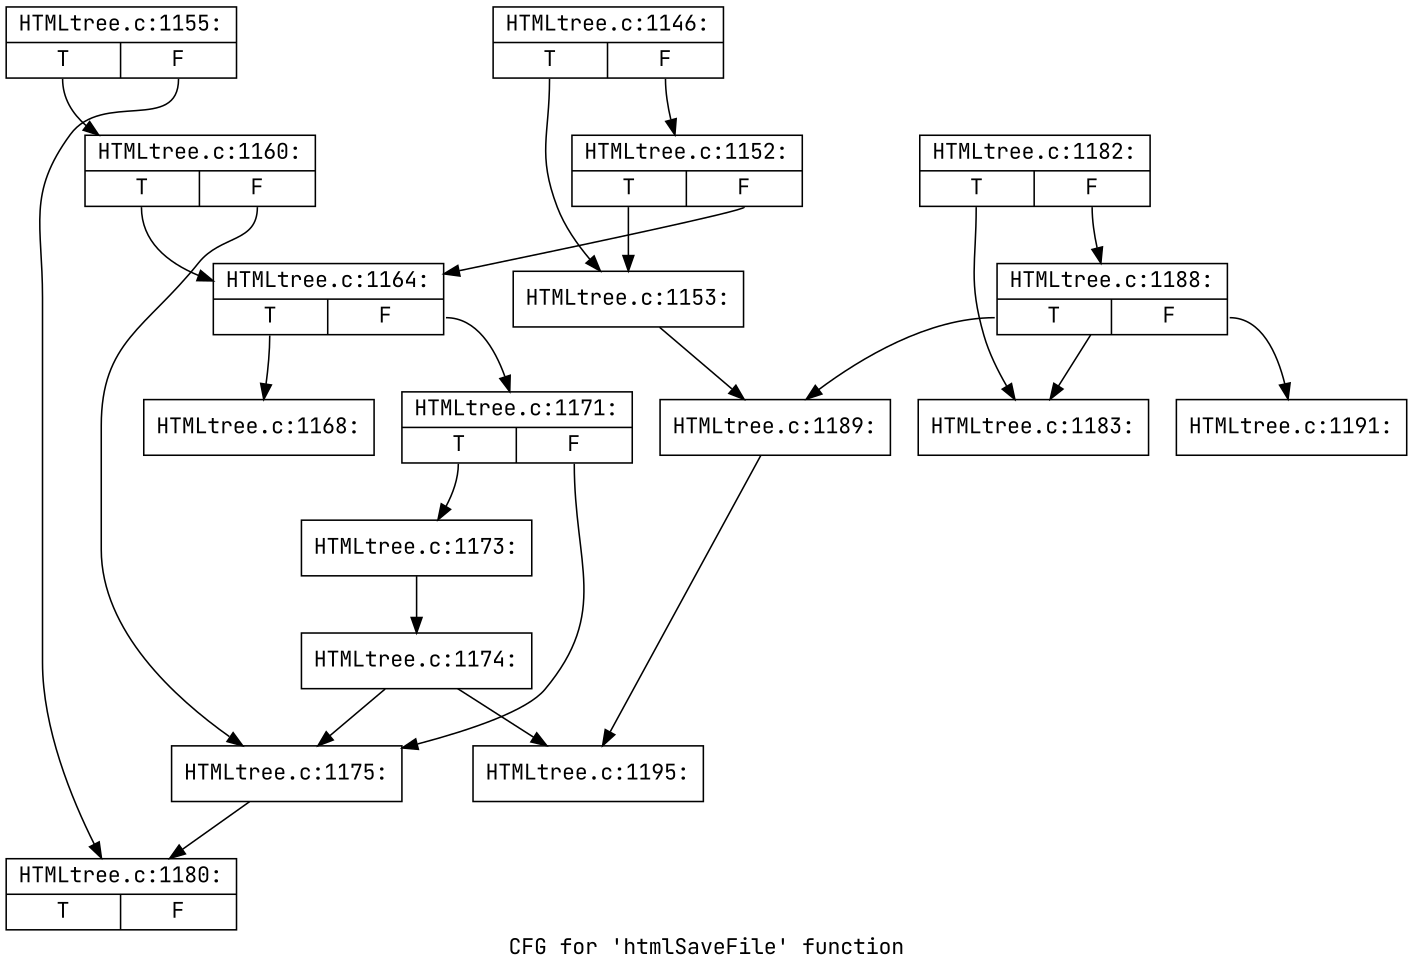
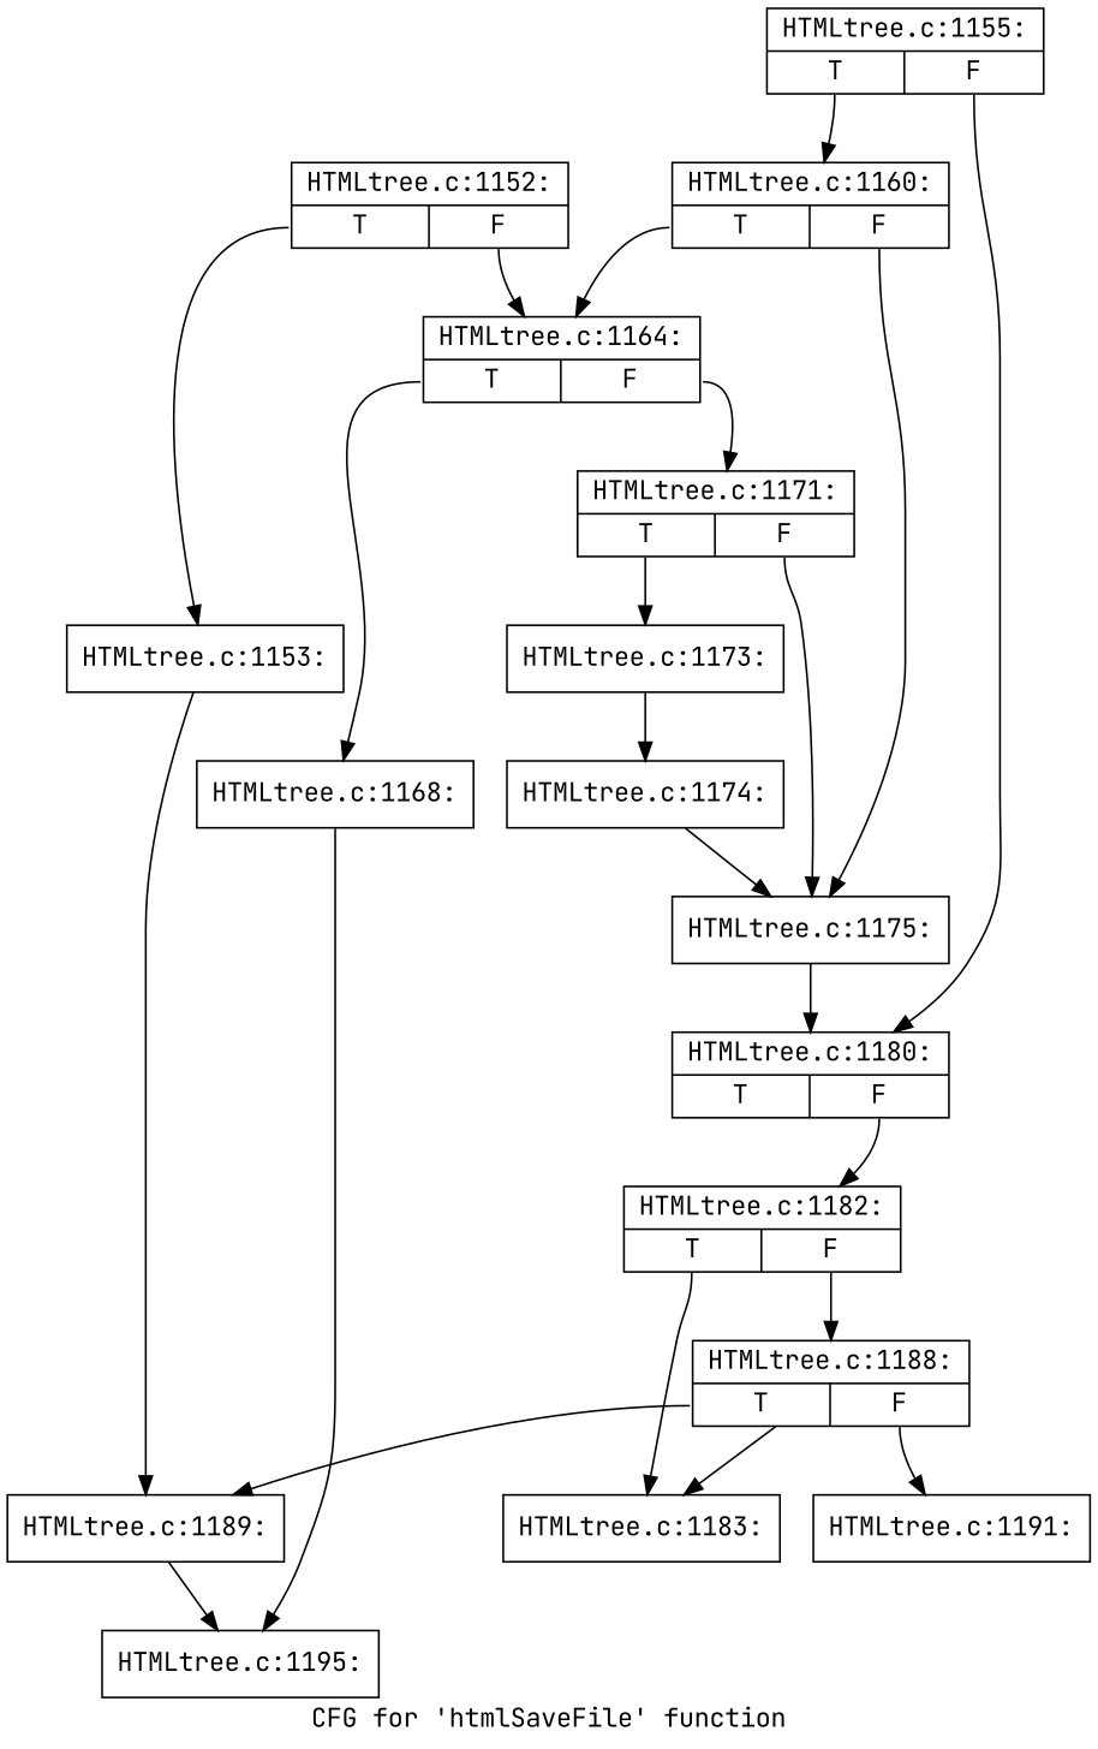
  digraph {
    fontname="JetBrains Mono"
    label="CFG for 'htmlSaveFile' function"
    node [fontname="JetBrains Mono" shape=record]
    edge [fontname="JetBrains Mono" tailport=s1]
-   n1 [label="{HTMLtree.c:1146:|{<s0>T|<s1>F}}"]
    n2 [label="{HTMLtree.c:1153:}"]
    n3 [label="{HTMLtree.c:1152:|{<s0>T|<s1>F}}"]
    n4 [label="{HTMLtree.c:1189:}"]
    n5 [label="{HTMLtree.c:1164:|{<s0>T|<s1>F}}"]
    n6 [label="{HTMLtree.c:1195:}"]
    n7 [label="{HTMLtree.c:1155:|{<s0>T|<s1>F}}"]
    n8 [label="{HTMLtree.c:1160:|{<s0>T|<s1>F}}"]
    n9 [label="{HTMLtree.c:1180:|{<s0>T|<s1>F}}"]
    n10 [label="{HTMLtree.c:1175:}"]
    n11 [label="{HTMLtree.c:1182:|{<s0>T|<s1>F}}"]
    n12 [label="{HTMLtree.c:1168:}"]
    n13 [label="{HTMLtree.c:1171:|{<s0>T|<s1>F}}"]
    n14 [label="{HTMLtree.c:1183:}"]
    n15 [label="{HTMLtree.c:1188:|{<s0>T|<s1>F}}"]
    n16 [label="{HTMLtree.c:1173:}"]
    n17 [label="{HTMLtree.c:1174:}"]
    n18 [label="{HTMLtree.c:1191:}"]
-   n1 -> n2 [tailport=s0]
-   n1 -> n3
    n2 -> n4 [tailport=""]
    n3 -> n2 [tailport=s0]
    n3 -> n5
    n4 -> n6 [tailport=""]
    n5 -> n12 [tailport=s0]
    n5 -> n13
    n7 -> n8 [tailport=s0]
    n7 -> n9
    n8 -> n5 [tailport=s0]
    n8 -> n10
+   n9 -> n11
    n10 -> n9 [tailport=""]
    n11 -> n14 [tailport=s0]
    n11 -> n15
-   n17 -> n6 [tailport=""]
+   n12 -> n6 [tailport=""]
    n13 -> n10
    n13 -> n16 [tailport=s0]
    n15 -> n4 [tailport=s0]
    n15 -> n14 [tailport=""]
    n15 -> n18
    n16 -> n17 [tailport=""]
    n17 -> n10 [tailport=""]
  }
